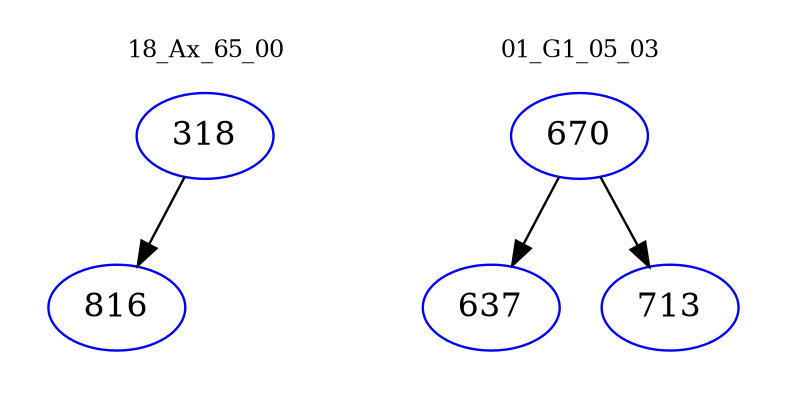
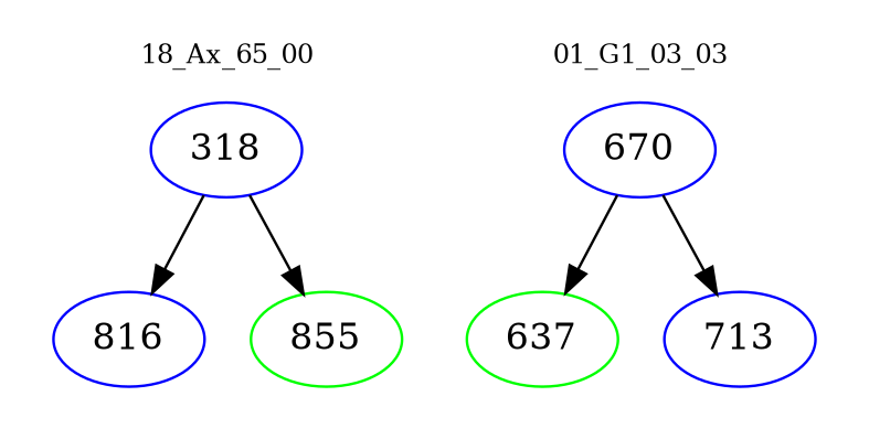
  digraph {
    fontname="DejaVu Serif"
    node [color=blue fontname="DejaVu Serif"]
    edge [color=black fontname="DejaVu Serif"]
    n1 [label=318]
    n2 [label=816]
+   n3 [color=green label=855]
    n4 [label=670]
-   n5 [label=637]
+   n5 [color=green label=637]
    n6 [label=713]
    subgraph cluster_1 {
      color=white
      fontsize=10
      label="18_Ax_65_00"
      n1
      n2
+     n3
    }
    subgraph cluster_2 {
      color=white
      fontsize=10
-     label="01_G1_05_03"
+     label="01_G1_03_03"
      n4
      n5
      n6
    }
    n1 -> n2
+   n1 -> n3
    n4 -> n5
    n4 -> n6
  }
